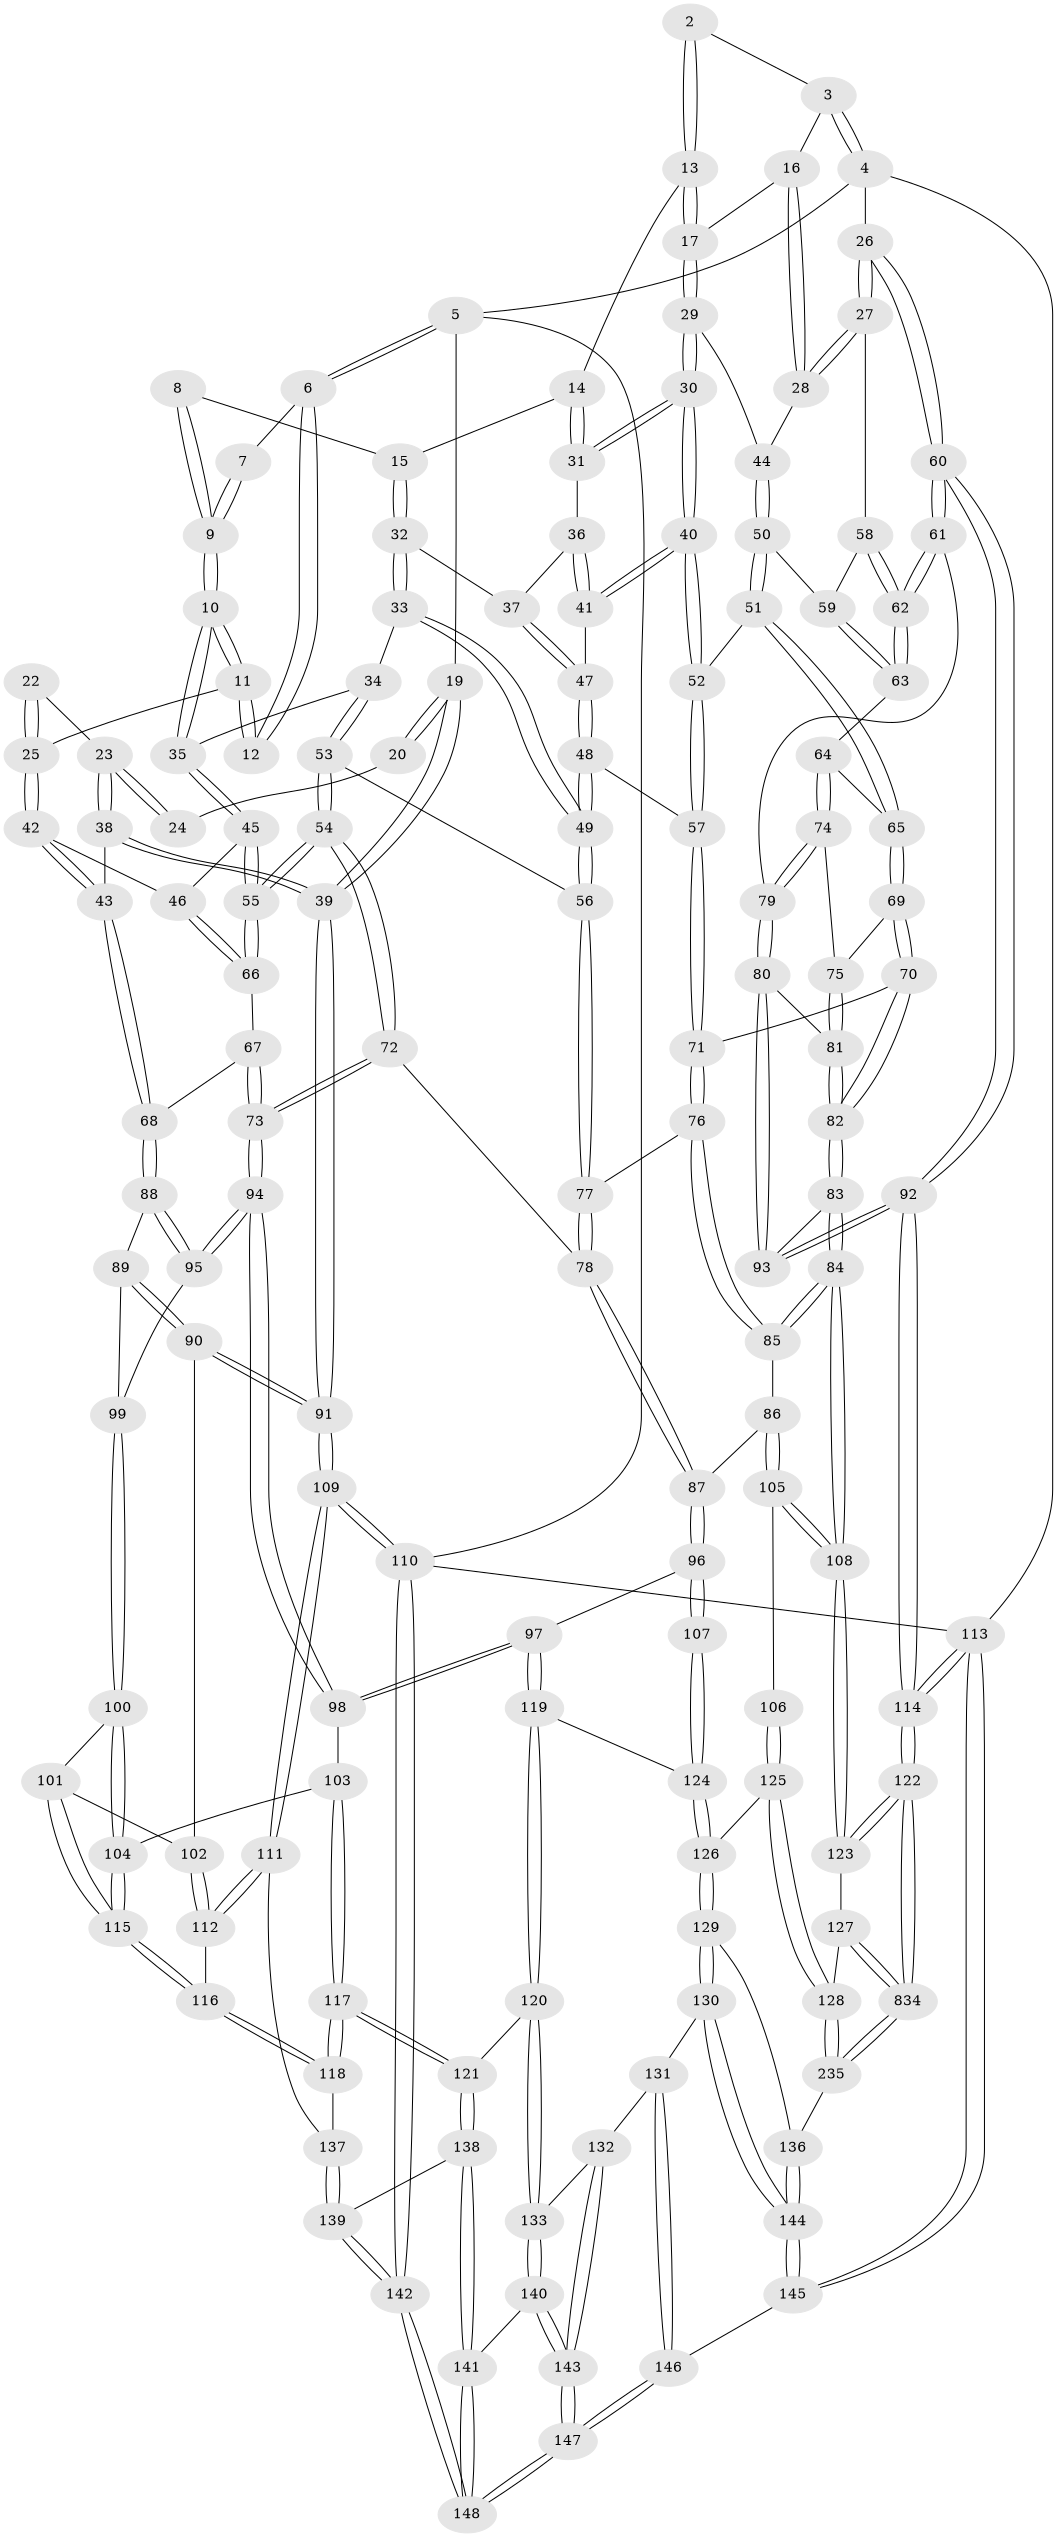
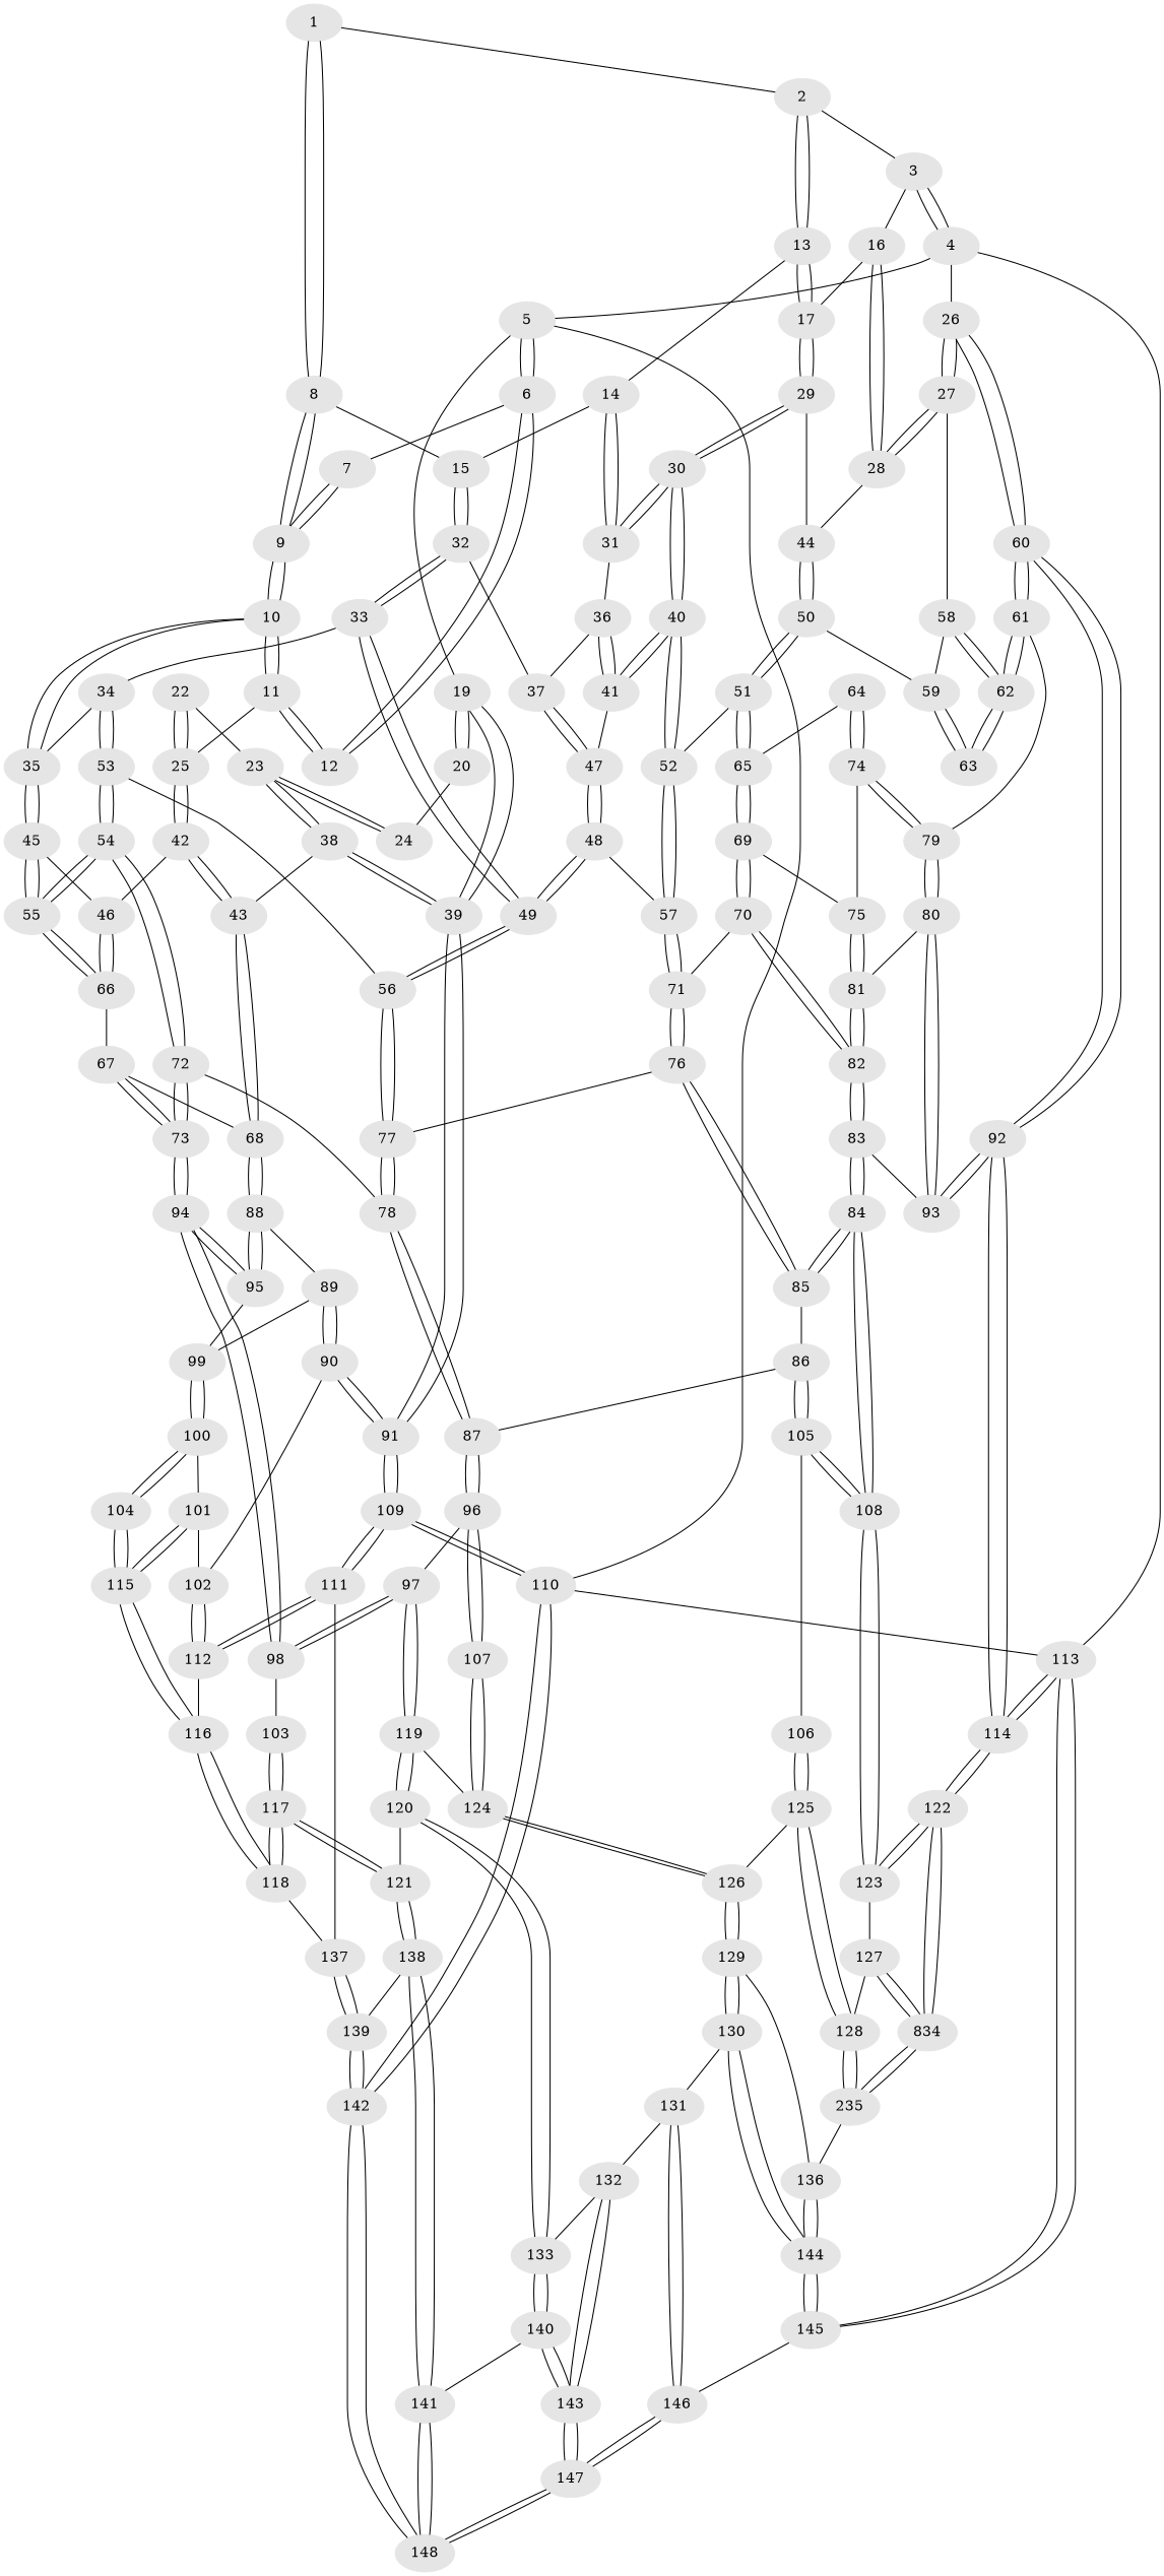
  graph {
    node [color=gray90 style=filled]
+   1
    2
    8
    3
    13
    9
    15
    4
    16
    14
    17
    5
    26
    113
    28
    6
    19
    110
    27
    60
    114
    145
    7
    12
    20
    39
    142
    10
    32
    11
    35
    25
    45
    42
    31
    29
    36
    33
    37
    44
    30
    22
    23
    24
    91
    38
    43
    46
    58
    61
    92
    59
    62
    50
    40
    41
    52
    34
    49
    47
    53
    56
    54
    55
    48
    68
    109
    57
    66
    88
    51
    67
    71
    77
    65
    63
    69
    72
    73
    78
    76
    64
    79
    93
    80
    74
    75
    70
    94
    89
    95
    82
    81
    83
    85
    87
    98
    86
    96
    84
    108
    123
    105
    106
    97
    107
    90
    99
    102
    100
    112
    111
    122
    103
    119
    124
    120
    104
    117
    101
    115
    116
    118
    121
    125
    126
    128
    127
    137
    148
    139
    146
    n133 [label=834]
    138
    133
    140
    141
    n138 [label=235]
    129
    130
    136
    131
    144
    132
    143
    147
+   1 -- 2
+   1 -- 8
+   1 -- 8
    2 -- 3
    2 -- 13
    2 -- 13
    8 -- 9
    8 -- 9
    8 -- 15
    3 -- 4
    3 -- 4
    3 -- 16
    13 -- 14
    13 -- 17
    13 -- 17
    9 -- 10
    9 -- 10
    15 -- 32
    15 -- 32
    4 -- 5
    4 -- 26
    4 -- 113
    16 -- 17
    16 -- 28
    16 -- 28
    14 -- 15
    14 -- 31
    14 -- 31
    17 -- 29
    17 -- 29
    5 -- 6
    5 -- 6
    5 -- 19
    5 -- 110
    26 -- 27
    26 -- 27
    26 -- 60
    26 -- 60
    113 -- 114
    113 -- 114
    113 -- 145
    113 -- 145
    28 -- 44
    6 -- 7
    6 -- 12
    6 -- 12
    19 -- 20
    19 -- 20
    19 -- 39
    19 -- 39
    110 -- 113
    110 -- 142
    110 -- 142
    27 -- 28
    27 -- 28
    27 -- 58
    60 -- 61
    60 -- 61
    60 -- 92
    60 -- 92
    114 -- 122
    114 -- 122
    145 -- 146
    7 -- 9
    7 -- 9
    20 -- 24
    39 -- 91
    39 -- 91
    142 -- 148
    142 -- 148
    10 -- 11
    10 -- 11
    10 -- 35
    10 -- 35
    32 -- 33
    32 -- 33
    32 -- 37
    11 -- 12
    11 -- 12
    11 -- 25
    35 -- 45
    35 -- 45
    25 -- 42
    25 -- 42
    45 -- 46
    45 -- 55
    45 -- 55
    42 -- 43
    42 -- 43
    42 -- 46
    31 -- 36
    29 -- 44
    29 -- 30
    29 -- 30
    36 -- 37
    36 -- 41
    36 -- 41
    33 -- 34
    33 -- 49
    33 -- 49
    37 -- 47
    37 -- 47
    44 -- 50
    44 -- 50
    30 -- 31
    30 -- 31
    30 -- 40
    30 -- 40
    22 -- 25
    22 -- 25
    22 -- 23
    23 -- 24
    23 -- 24
    23 -- 38
    23 -- 38
    91 -- 109
    91 -- 109
    38 -- 39
    38 -- 39
    38 -- 43
    43 -- 68
    43 -- 68
    46 -- 66
    46 -- 66
    58 -- 59
    58 -- 62
    58 -- 62
    61 -- 62
    61 -- 62
    61 -- 79
    92 -- 114
    92 -- 114
    92 -- 93
    92 -- 93
    59 -- 63
    59 -- 63
    62 -- 63
    62 -- 63
    50 -- 59
    50 -- 51
    50 -- 51
    40 -- 41
    40 -- 41
    40 -- 52
    40 -- 52
    41 -- 47
    52 -- 57
    52 -- 57
    34 -- 35
    34 -- 53
    34 -- 53
    49 -- 56
    49 -- 56
    47 -- 48
    47 -- 48
    53 -- 56
    53 -- 54
    53 -- 54
    56 -- 77
    56 -- 77
    54 -- 55
    54 -- 55
    54 -- 72
    54 -- 72
    55 -- 66
    55 -- 66
    48 -- 49
    48 -- 49
    48 -- 57
    68 -- 88
    68 -- 88
    109 -- 110
    109 -- 110
    109 -- 111
    109 -- 111
    57 -- 71
    57 -- 71
    66 -- 67
    88 -- 89
    88 -- 95
    88 -- 95
    51 -- 52
    51 -- 65
    51 -- 65
    67 -- 68
    67 -- 73
    67 -- 73
    71 -- 76
    71 -- 76
    77 -- 78
    77 -- 78
    65 -- 69
    65 -- 69
-   63 -- 64
    69 -- 75
    69 -- 70
    69 -- 70
    72 -- 73
    72 -- 73
    72 -- 78
    73 -- 94
    73 -- 94
    78 -- 87
    78 -- 87
    76 -- 77
    76 -- 85
    76 -- 85
    64 -- 65
    64 -- 74
    64 -- 74
    79 -- 80
    79 -- 80
    80 -- 93
    80 -- 93
    80 -- 81
    74 -- 79
    74 -- 79
    74 -- 75
    75 -- 81
    75 -- 81
    70 -- 71
    70 -- 82
    70 -- 82
    94 -- 95
    94 -- 95
    94 -- 98
    94 -- 98
    89 -- 90
    89 -- 90
    89 -- 99
    95 -- 99
    82 -- 83
    82 -- 83
    81 -- 82
    81 -- 82
    83 -- 93
    83 -- 84
    83 -- 84
    85 -- 86
    87 -- 96
    87 -- 96
    98 -- 103
    86 -- 87
    86 -- 105
    86 -- 105
    96 -- 97
    96 -- 107
    96 -- 107
    84 -- 85
    84 -- 85
    84 -- 108
    84 -- 108
    108 -- 123
    108 -- 123
    123 -- 127
    105 -- 108
    105 -- 108
    105 -- 106
    106 -- 125
    106 -- 125
    97 -- 98
    97 -- 98
    97 -- 119
    97 -- 119
    107 -- 124
    107 -- 124
    90 -- 91
    90 -- 91
    90 -- 102
    99 -- 100
    99 -- 100
    102 -- 112
    102 -- 112
    100 -- 104
    100 -- 104
    100 -- 101
    112 -- 116
    111 -- 112
    111 -- 112
    111 -- 137
    122 -- 123
    122 -- 123
    122 -- n133
    122 -- n133
-   103 -- 104
    103 -- 117
    103 -- 117
    119 -- 124
    119 -- 120
    119 -- 120
    124 -- 126
    124 -- 126
    120 -- 121
    120 -- 133
    120 -- 133
    104 -- 115
    104 -- 115
    117 -- 118
    117 -- 118
    117 -- 121
    117 -- 121
    101 -- 102
    101 -- 115
    101 -- 115
    115 -- 116
    115 -- 116
    116 -- 118
    116 -- 118
    118 -- 137
    121 -- 138
    121 -- 138
    125 -- 126
    125 -- 128
    125 -- 128
    126 -- 129
    126 -- 129
    128 -- n138
    128 -- n138
    127 -- 128
    127 -- n133
    127 -- n133
    137 -- 139
    137 -- 139
    139 -- 142
    139 -- 142
    146 -- 147
    146 -- 147
    n133 -- n138
    n133 -- n138
    138 -- 139
    138 -- 141
    138 -- 141
    133 -- 140
    133 -- 140
    140 -- 141
    140 -- 143
    140 -- 143
    141 -- 148
    141 -- 148
    n138 -- 136
    129 -- 130
    129 -- 130
    129 -- 136
    130 -- 131
    130 -- 144
    130 -- 144
    136 -- 144
    136 -- 144
    131 -- 146
    131 -- 146
    131 -- 132
    144 -- 145
    144 -- 145
    132 -- 133
    132 -- 143
    132 -- 143
    143 -- 147
    143 -- 147
    147 -- 148
    147 -- 148
  }
